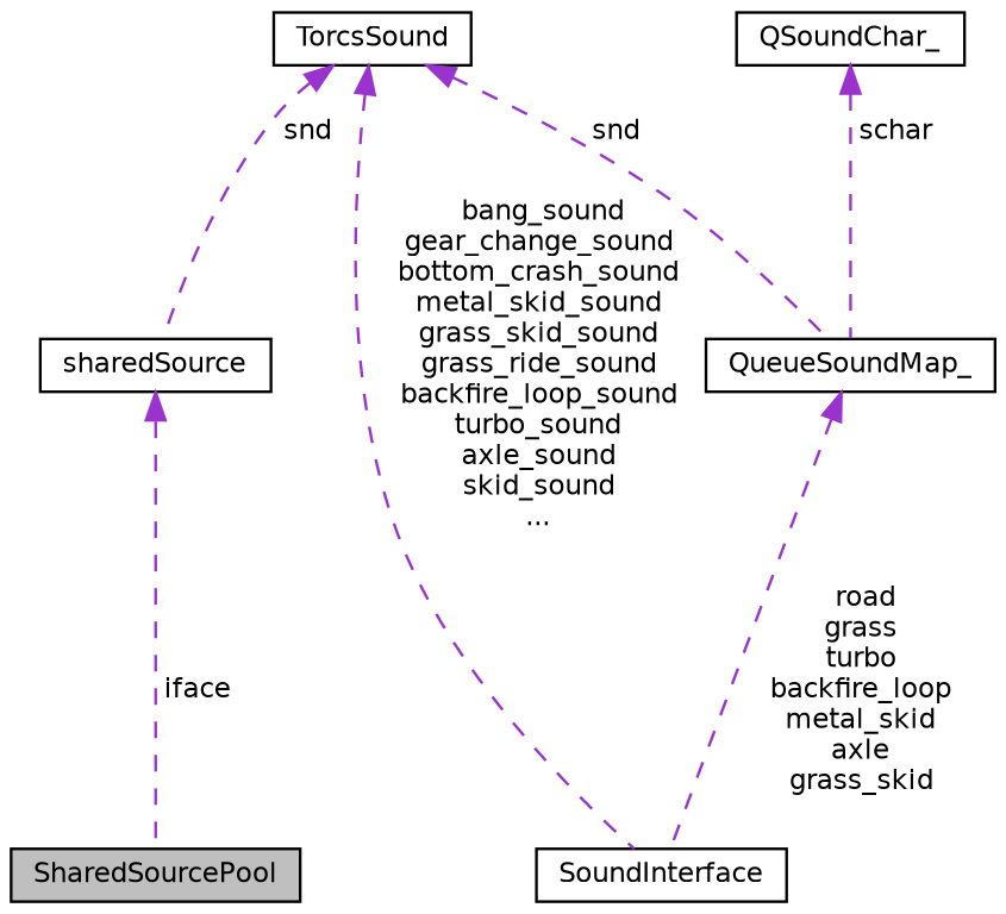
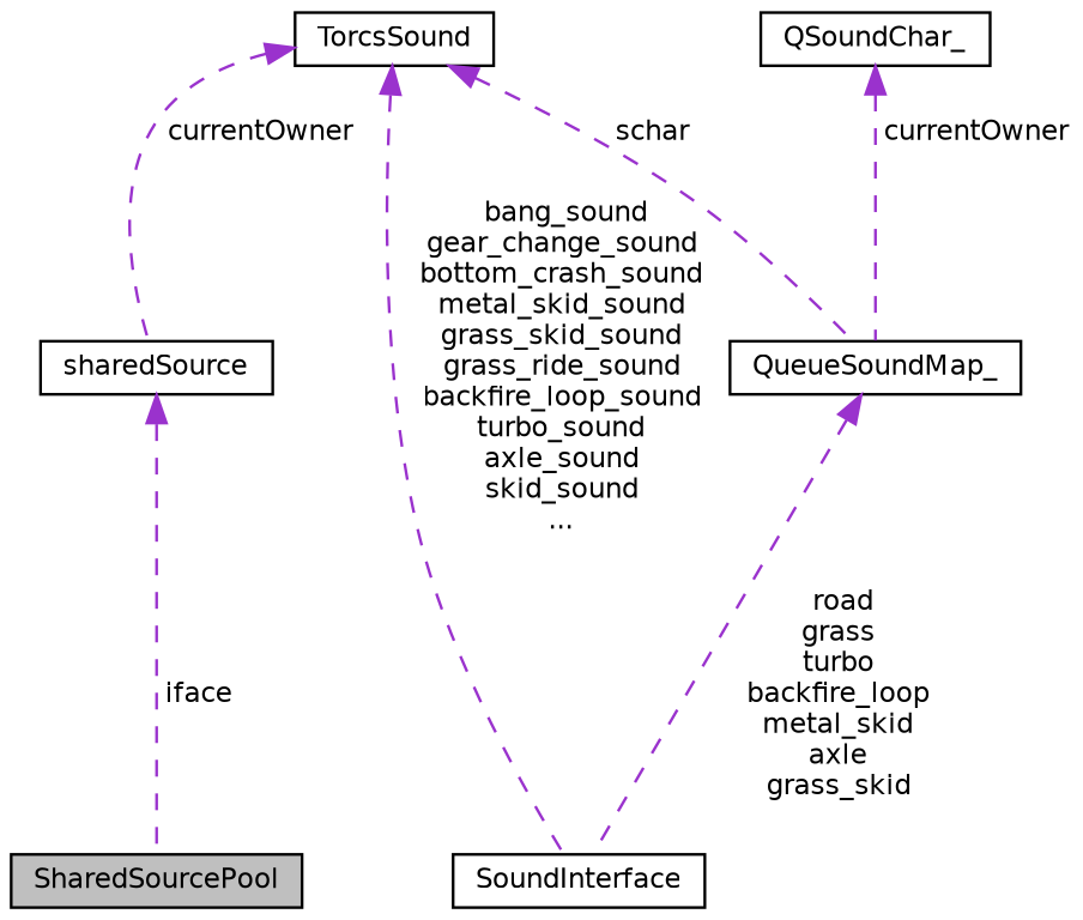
  digraph {
    node [color=black fillcolor=white fontname=Helvetica fontsize=10 shape=record style=filled]
    edge [color=darkorchid3 dir=back fontname=Helvetica fontsize=10 labelfontname=Helvetica labelfontsize=10 style=dashed]
    n1 [fillcolor=grey75 fontcolor=black height=0.2 label=SharedSourcePool width=0.4]
    n2 [height=0.2 label=sharedSource width=0.4]
    n3 [height=0.2 label=TorcsSound width=0.4]
    n4 [height=0.2 label=SoundInterface width=0.4]
    n5 [height=0.2 label=QueueSoundMap_ width=0.4]
    n6 [height=0.2 label=QSoundChar_ width=0.4]
    n2 -> n1 [label=" iface"]
-   n3 -> n2 [label=" snd"]
+   n3 -> n2 [label=" currentOwner"]
    n3 -> n4 [label=" bang_sound\ngear_change_sound\nbottom_crash_sound\nmetal_skid_sound\ngrass_skid_sound\ngrass_ride_sound\nbackfire_loop_sound\nturbo_sound\naxle_sound\nskid_sound\n..."]
-   n3 -> n5 [label=" snd"]
+   n3 -> n5 [label=" schar"]
    n5 -> n4 [label=" road\ngrass\nturbo\nbackfire_loop\nmetal_skid\naxle\ngrass_skid"]
-   n6 -> n5 [label=" schar"]
+   n6 -> n5 [label=" currentOwner"]
  }
